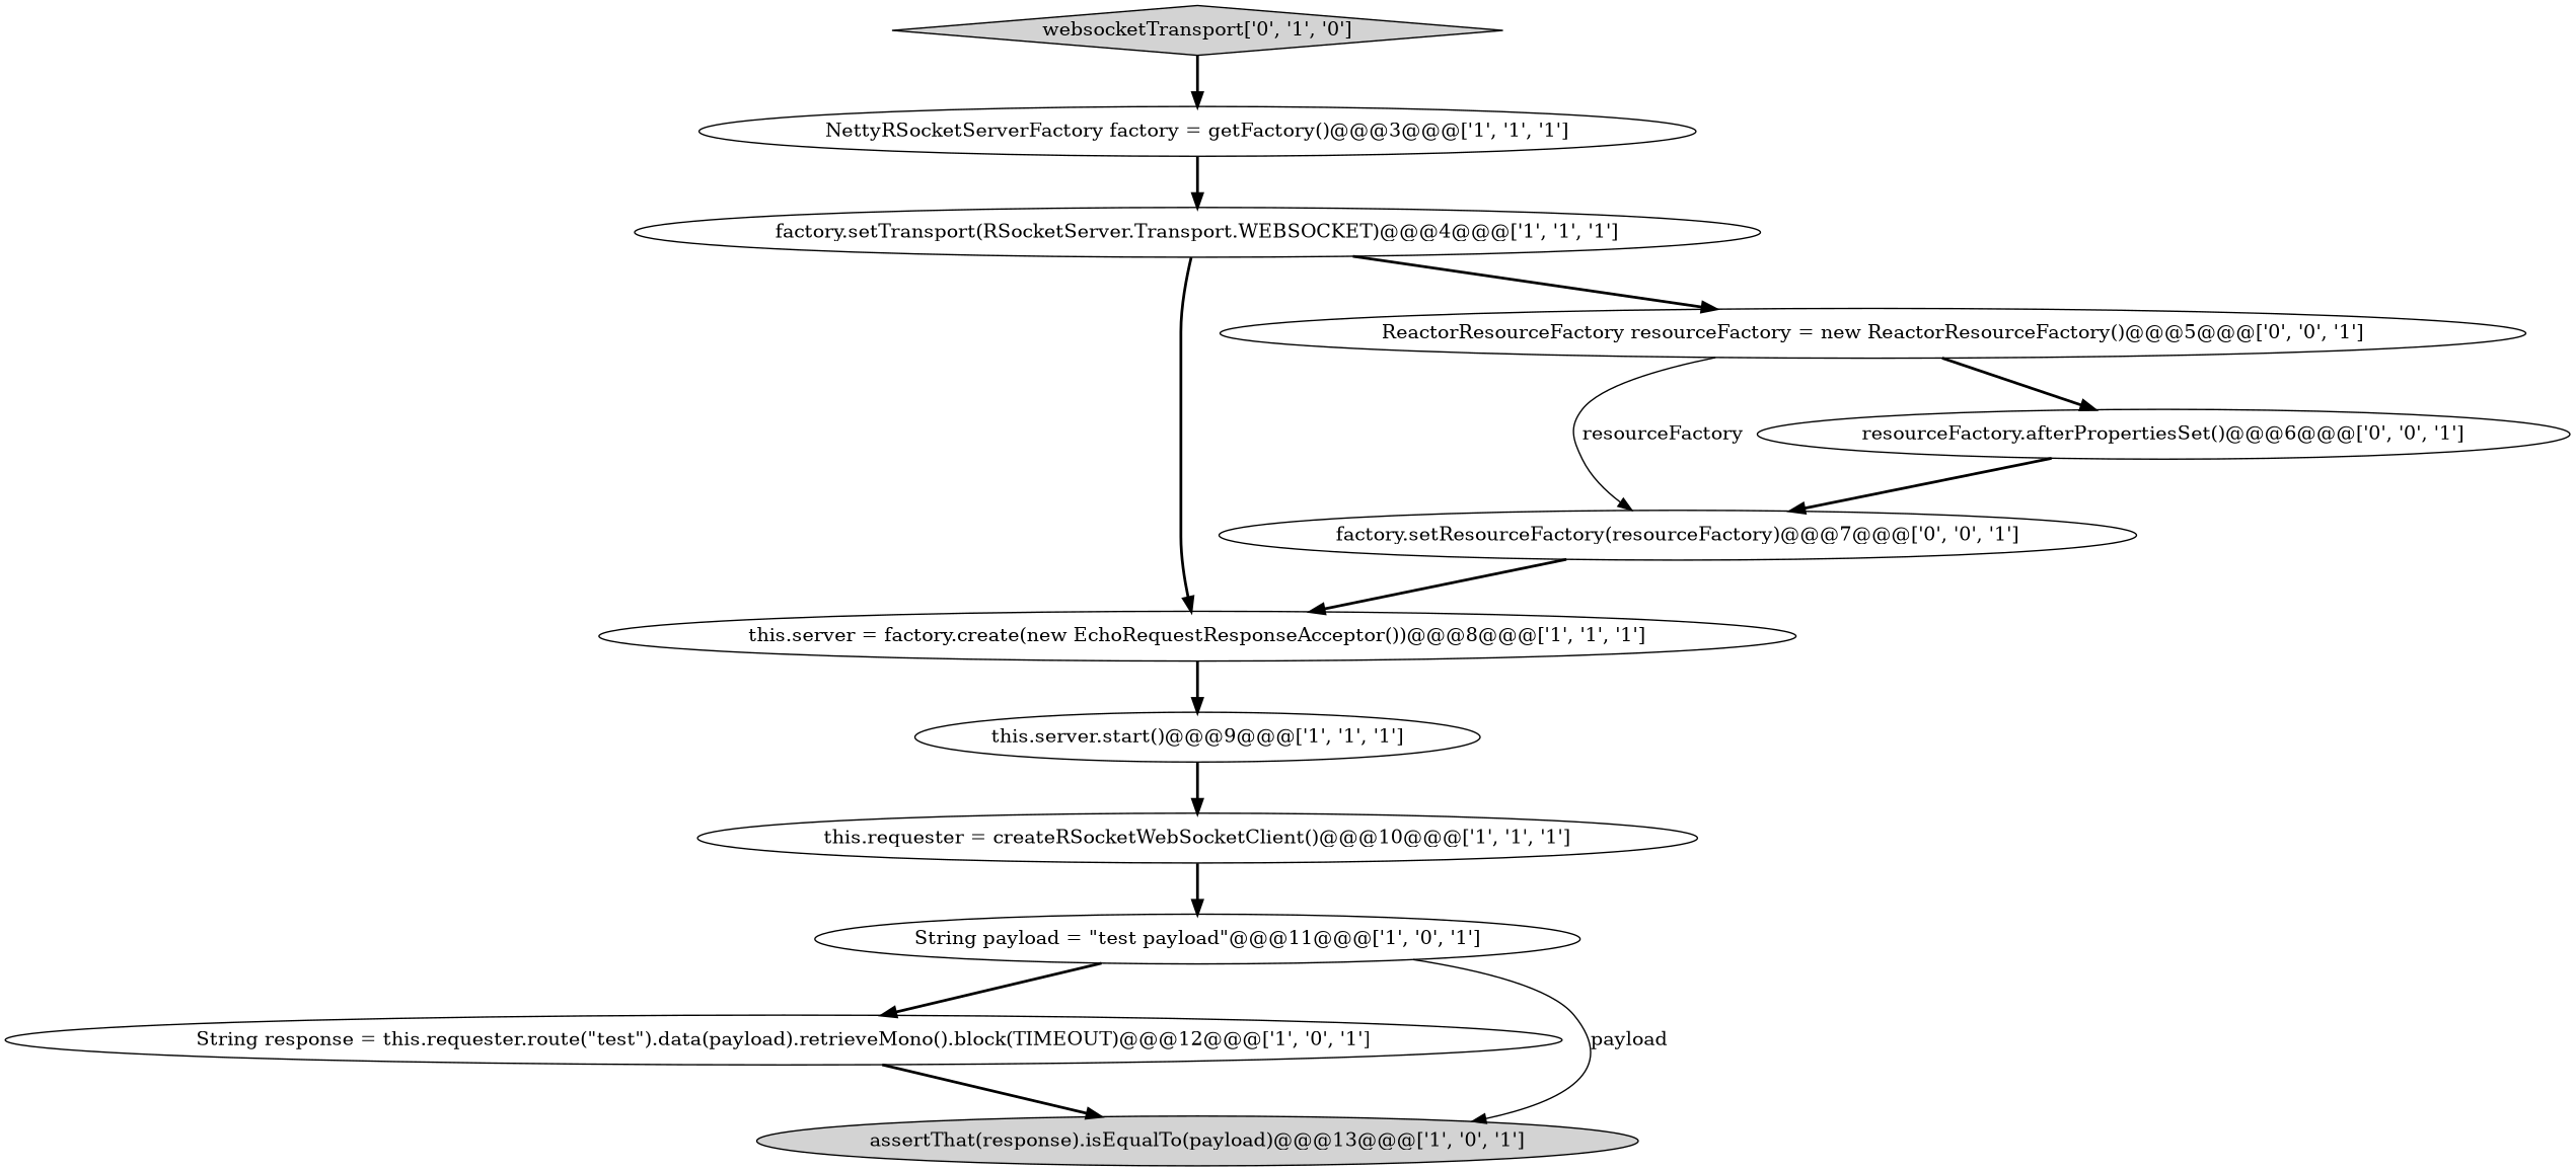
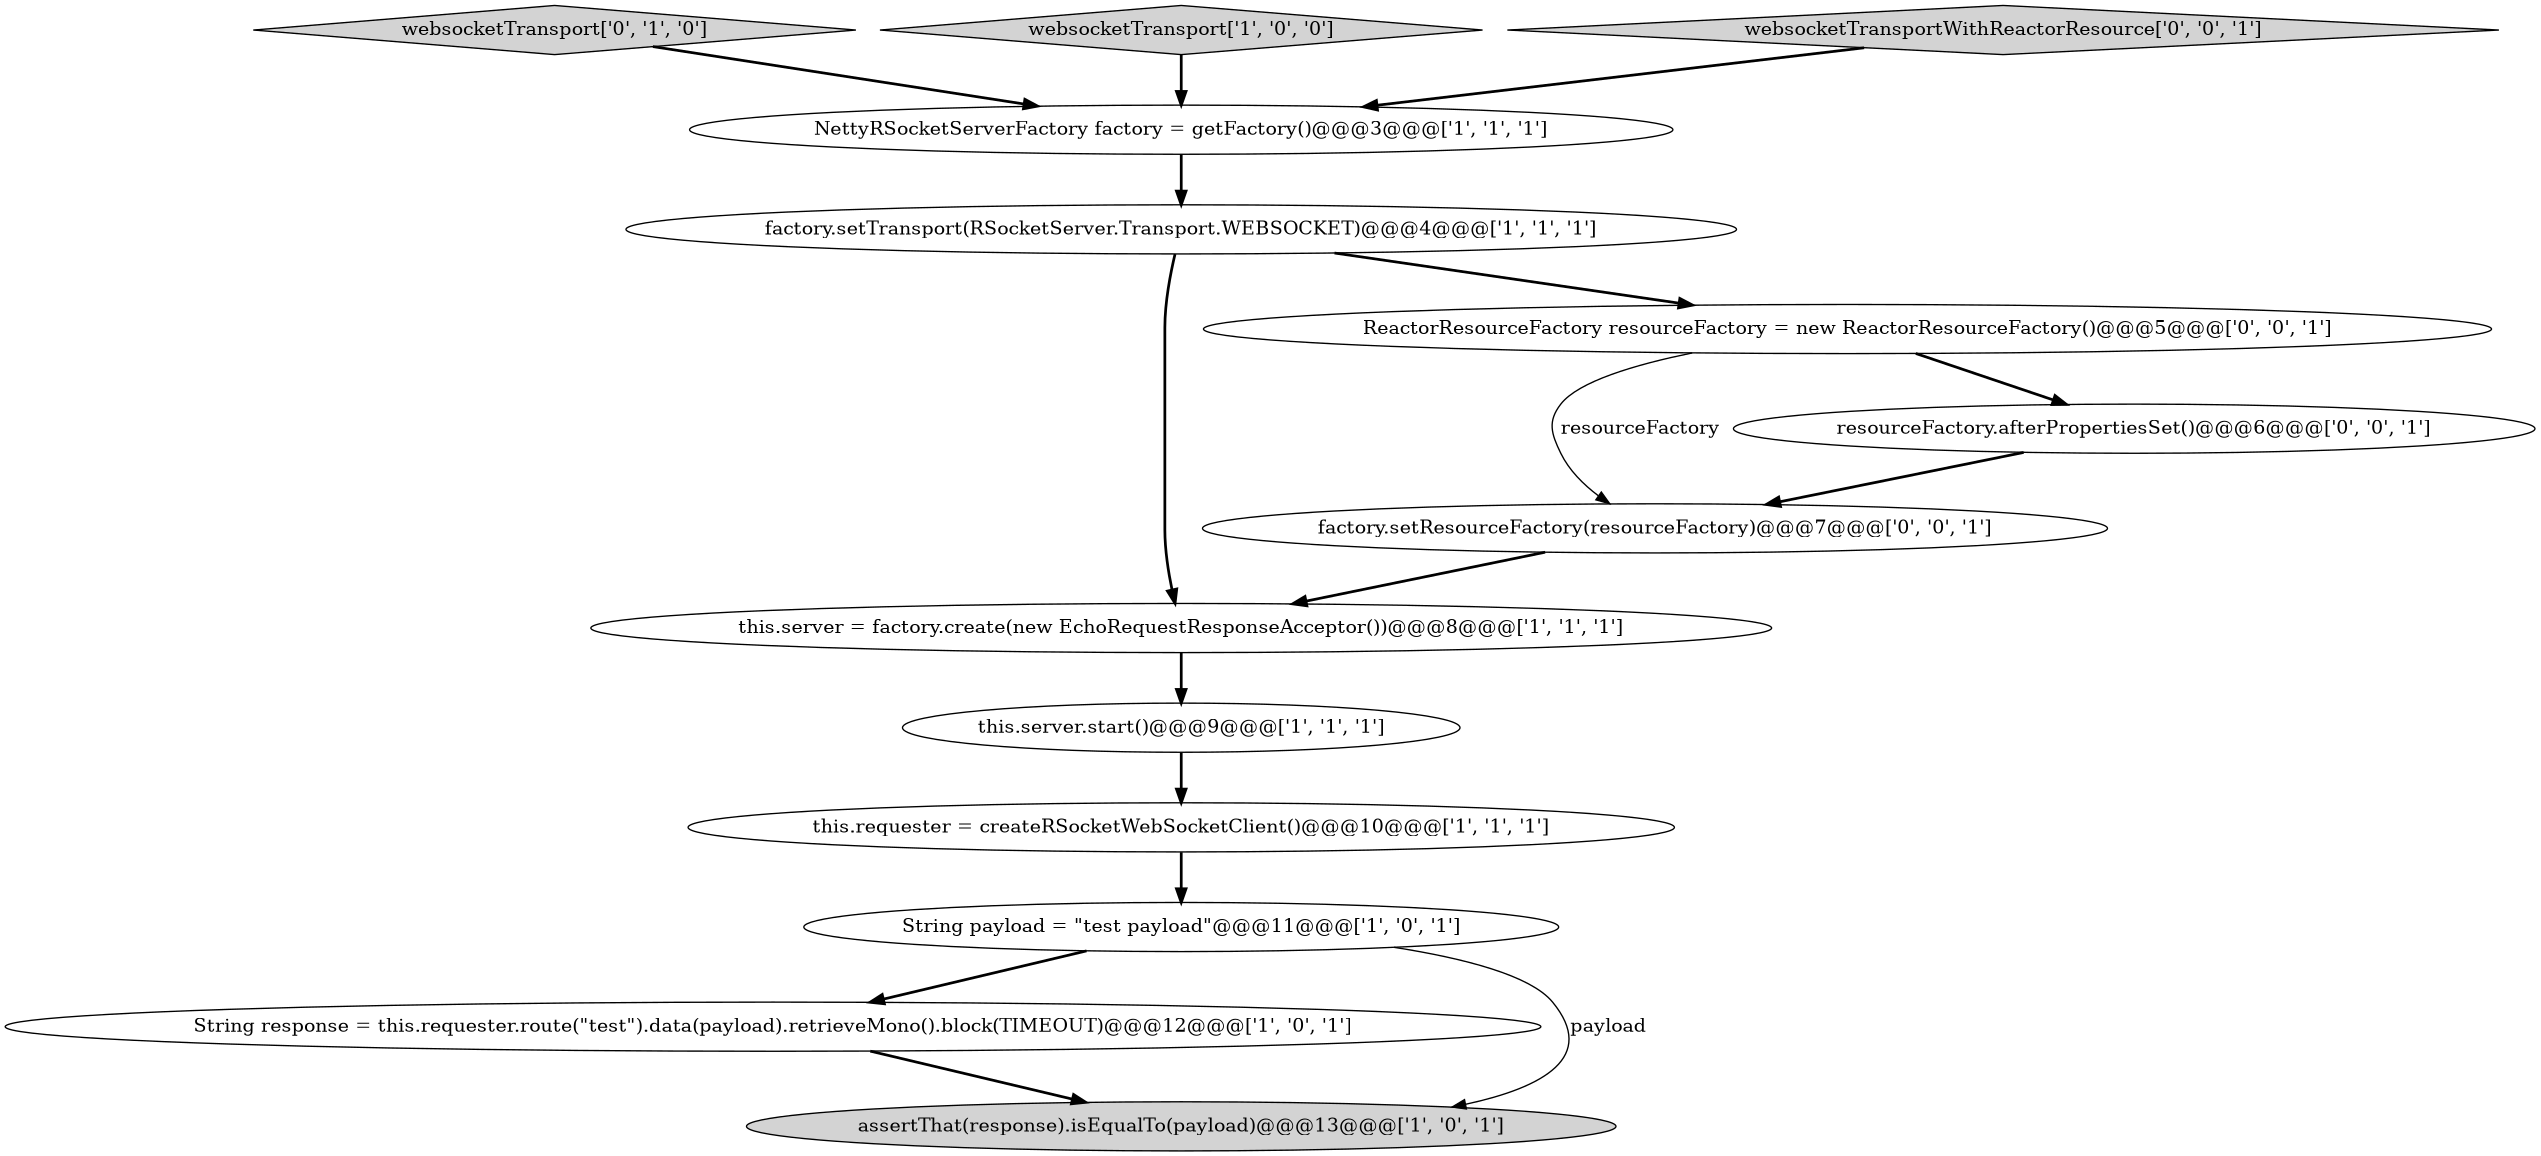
  digraph {
    node [fillcolor=white shape=ellipse style=filled]
    edge [style=bold]
    n1 [label="this.requester = createRSocketWebSocketClient()@@@10@@@['1', '1', '1']"]
    n2 [label="String payload = \"test payload\"@@@11@@@['1', '0', '1']"]
    n3 [label="String response = this.requester.route(\"test\").data(payload).retrieveMono().block(TIMEOUT)@@@12@@@['1', '0', '1']"]
    n4 [fillcolor=lightgray label="assertThat(response).isEqualTo(payload)@@@13@@@['1', '0', '1']"]
    n5 [label="factory.setResourceFactory(resourceFactory)@@@7@@@['0', '0', '1']"]
    n6 [label="this.server = factory.create(new EchoRequestResponseAcceptor())@@@8@@@['1', '1', '1']"]
    n7 [label="this.server.start()@@@9@@@['1', '1', '1']"]
    n8 [fillcolor=lightgray label="websocketTransport['0', '1', '0']" shape=diamond]
    n9 [label="NettyRSocketServerFactory factory = getFactory()@@@3@@@['1', '1', '1']"]
    n10 [label="factory.setTransport(RSocketServer.Transport.WEBSOCKET)@@@4@@@['1', '1', '1']"]
    n11 [label="resourceFactory.afterPropertiesSet()@@@6@@@['0', '0', '1']"]
    n12 [label="ReactorResourceFactory resourceFactory = new ReactorResourceFactory()@@@5@@@['0', '0', '1']"]
+   n13 [fillcolor=lightgray label="websocketTransport['1', '0', '0']" shape=diamond]
+   n14 [fillcolor=lightgray label="websocketTransportWithReactorResource['0', '0', '1']" shape=diamond]
    n1 -> n2
    n2 -> n3
    n2 -> n4 [label=payload style=solid]
    n3 -> n4
    n5 -> n6
    n6 -> n7
    n7 -> n1
    n8 -> n9
    n9 -> n10
    n10 -> n6
    n10 -> n12
    n11 -> n5
    n12 -> n5 [label=resourceFactory style=solid]
    n12 -> n11
+   n13 -> n9
+   n14 -> n9
  }
